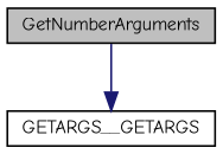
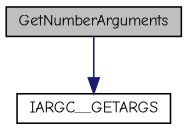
  digraph {
    rankdir=TB
    fontname="Comic Neue"
    node [color=black fontname="Comic Neue" fontsize=10 shape=record style=filled]
    n1 [fillcolor=grey75 fontcolor=black height=0.2 label=GetNumberArguments width=0.4]
-   n2 [fillcolor=white height=0.2 label=GETARGS__GETARGS width=0.4]
+   n2 [fillcolor=white height=0.2 label=IARGC__GETARGS width=0.4]
    n1 -> n2 [color=midnightblue fontname="Comic Neue" fontsize=10 labelfontname=Helvetica labelfontsize=10 style=solid]
  }
